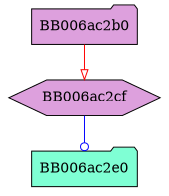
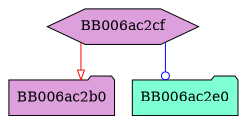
  digraph {
    splines=ortho
    node [fillcolor=plum shape=folder style=filled]
    BB006ac2cf [shape=hexagon]
    BB006ac2b0
    BB006ac2e0 [fillcolor=aquamarine]
    BB006ac2cf -> BB006ac2e0 [arrowhead=odot color=blue]
-   BB006ac2b0 -> BB006ac2cf [arrowhead=onormal color=red]
+   BB006ac2cf -> BB006ac2b0 [arrowhead=onormal color=red]
  }
